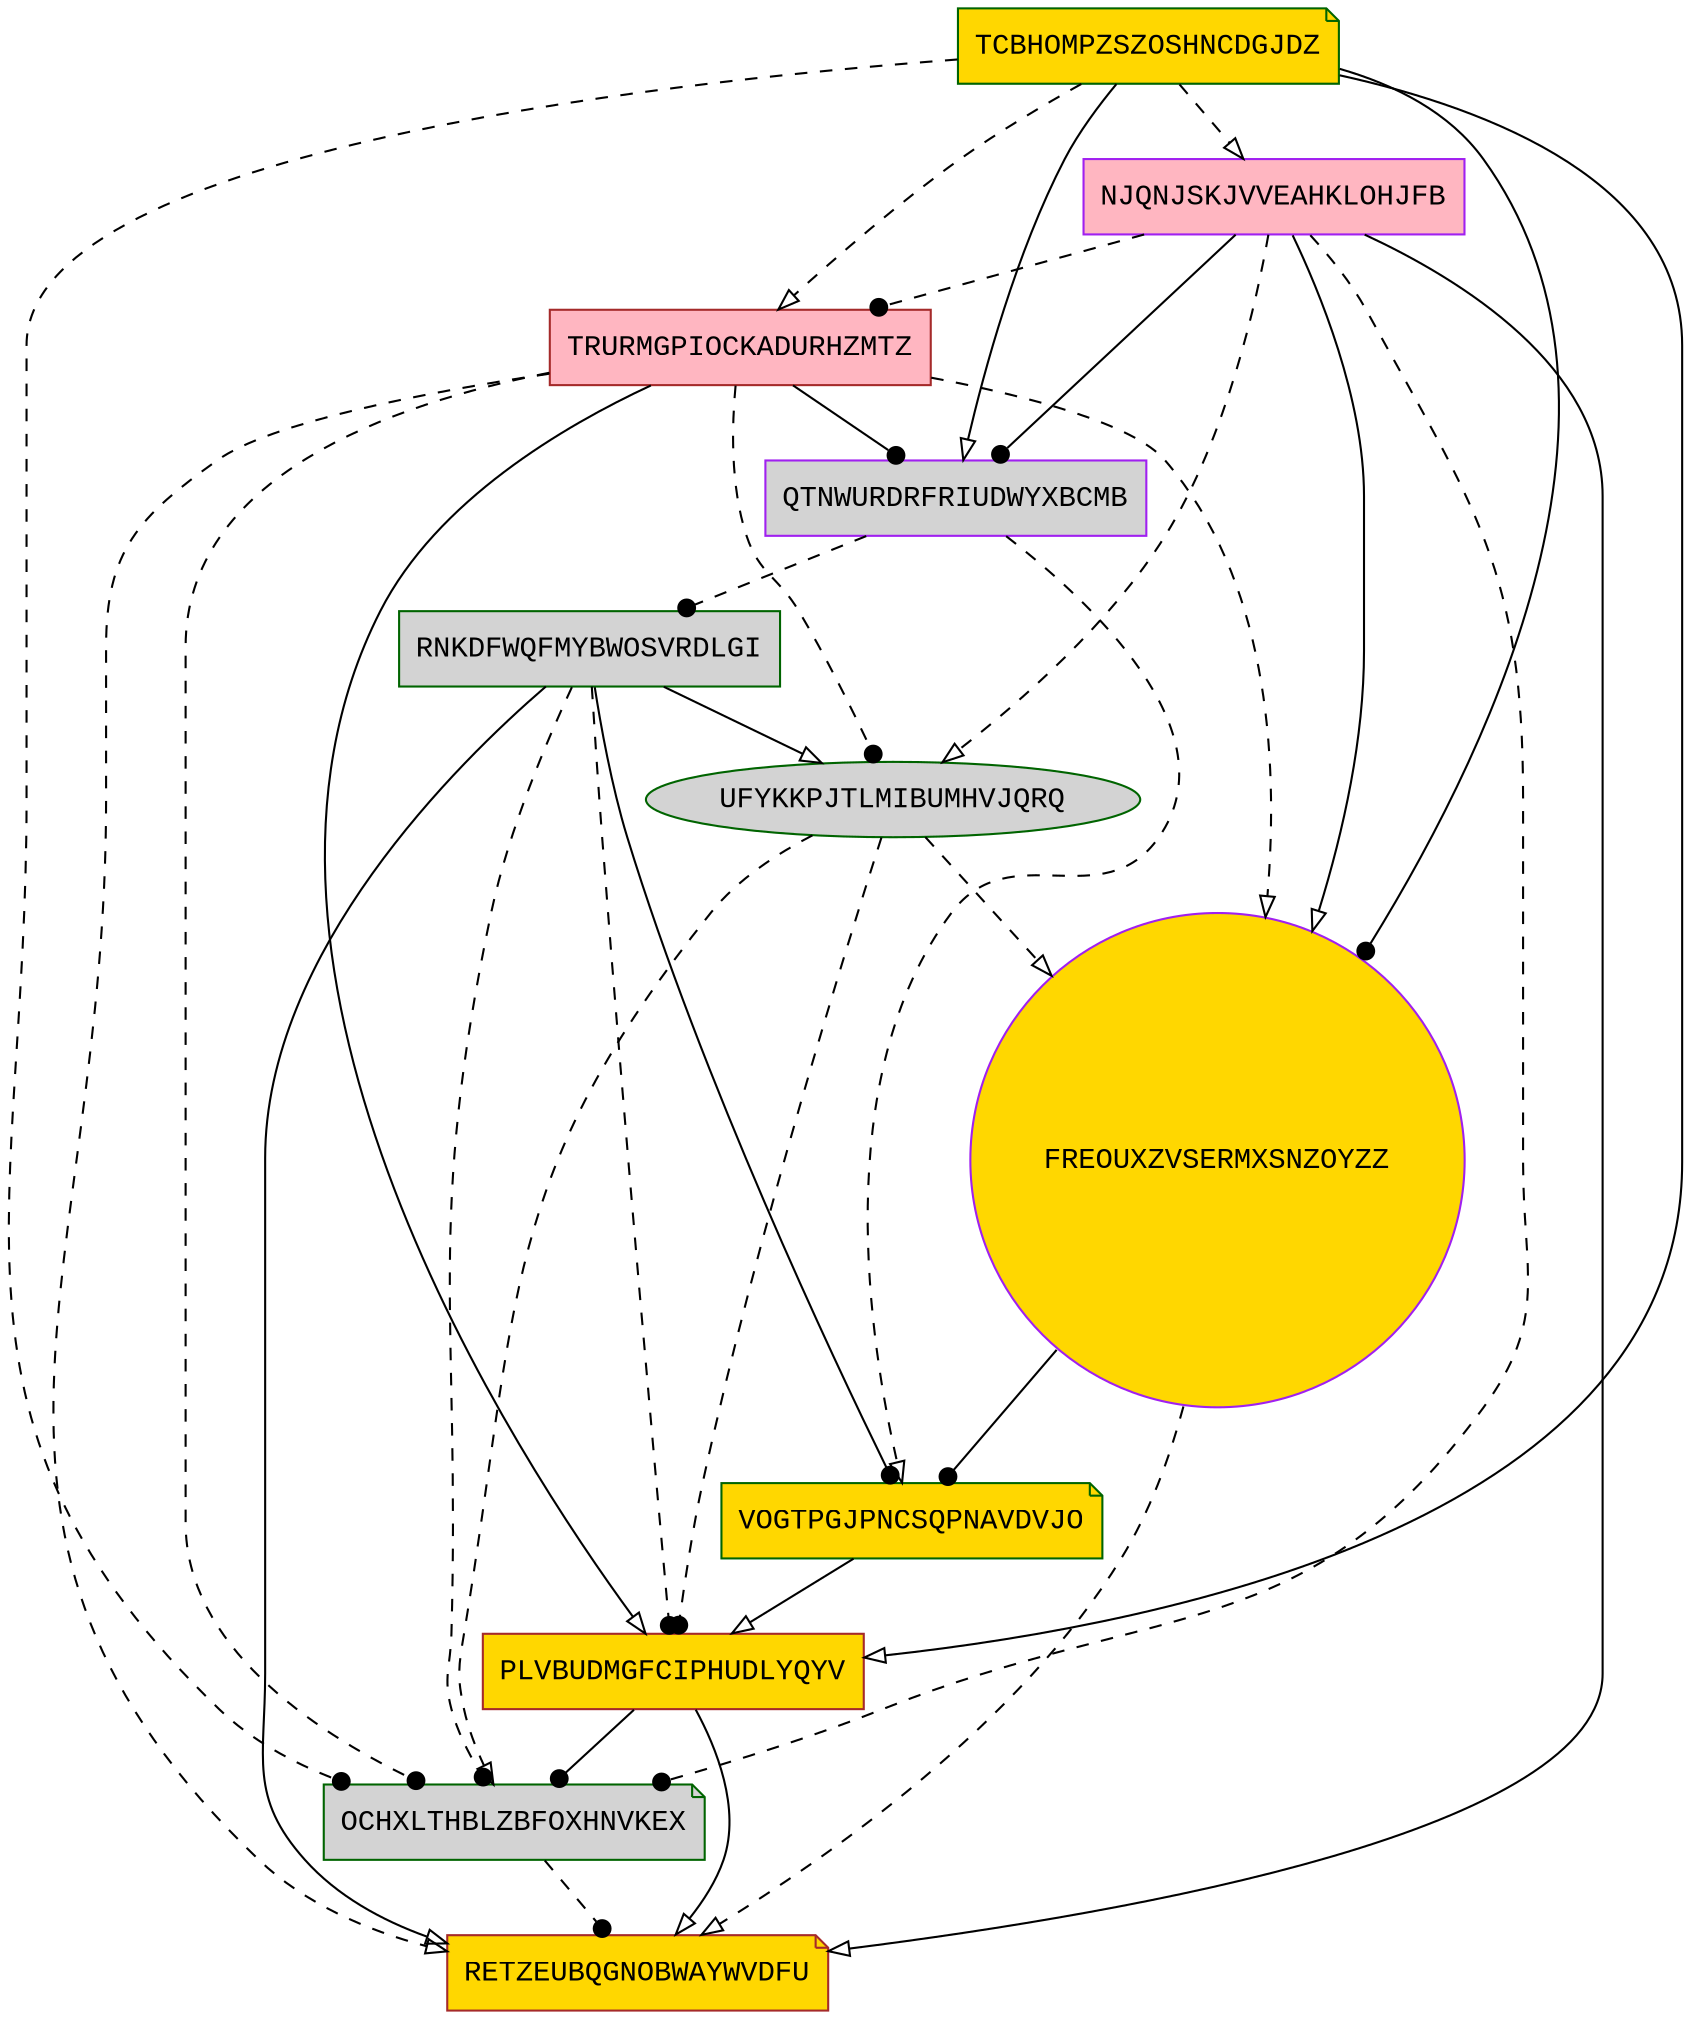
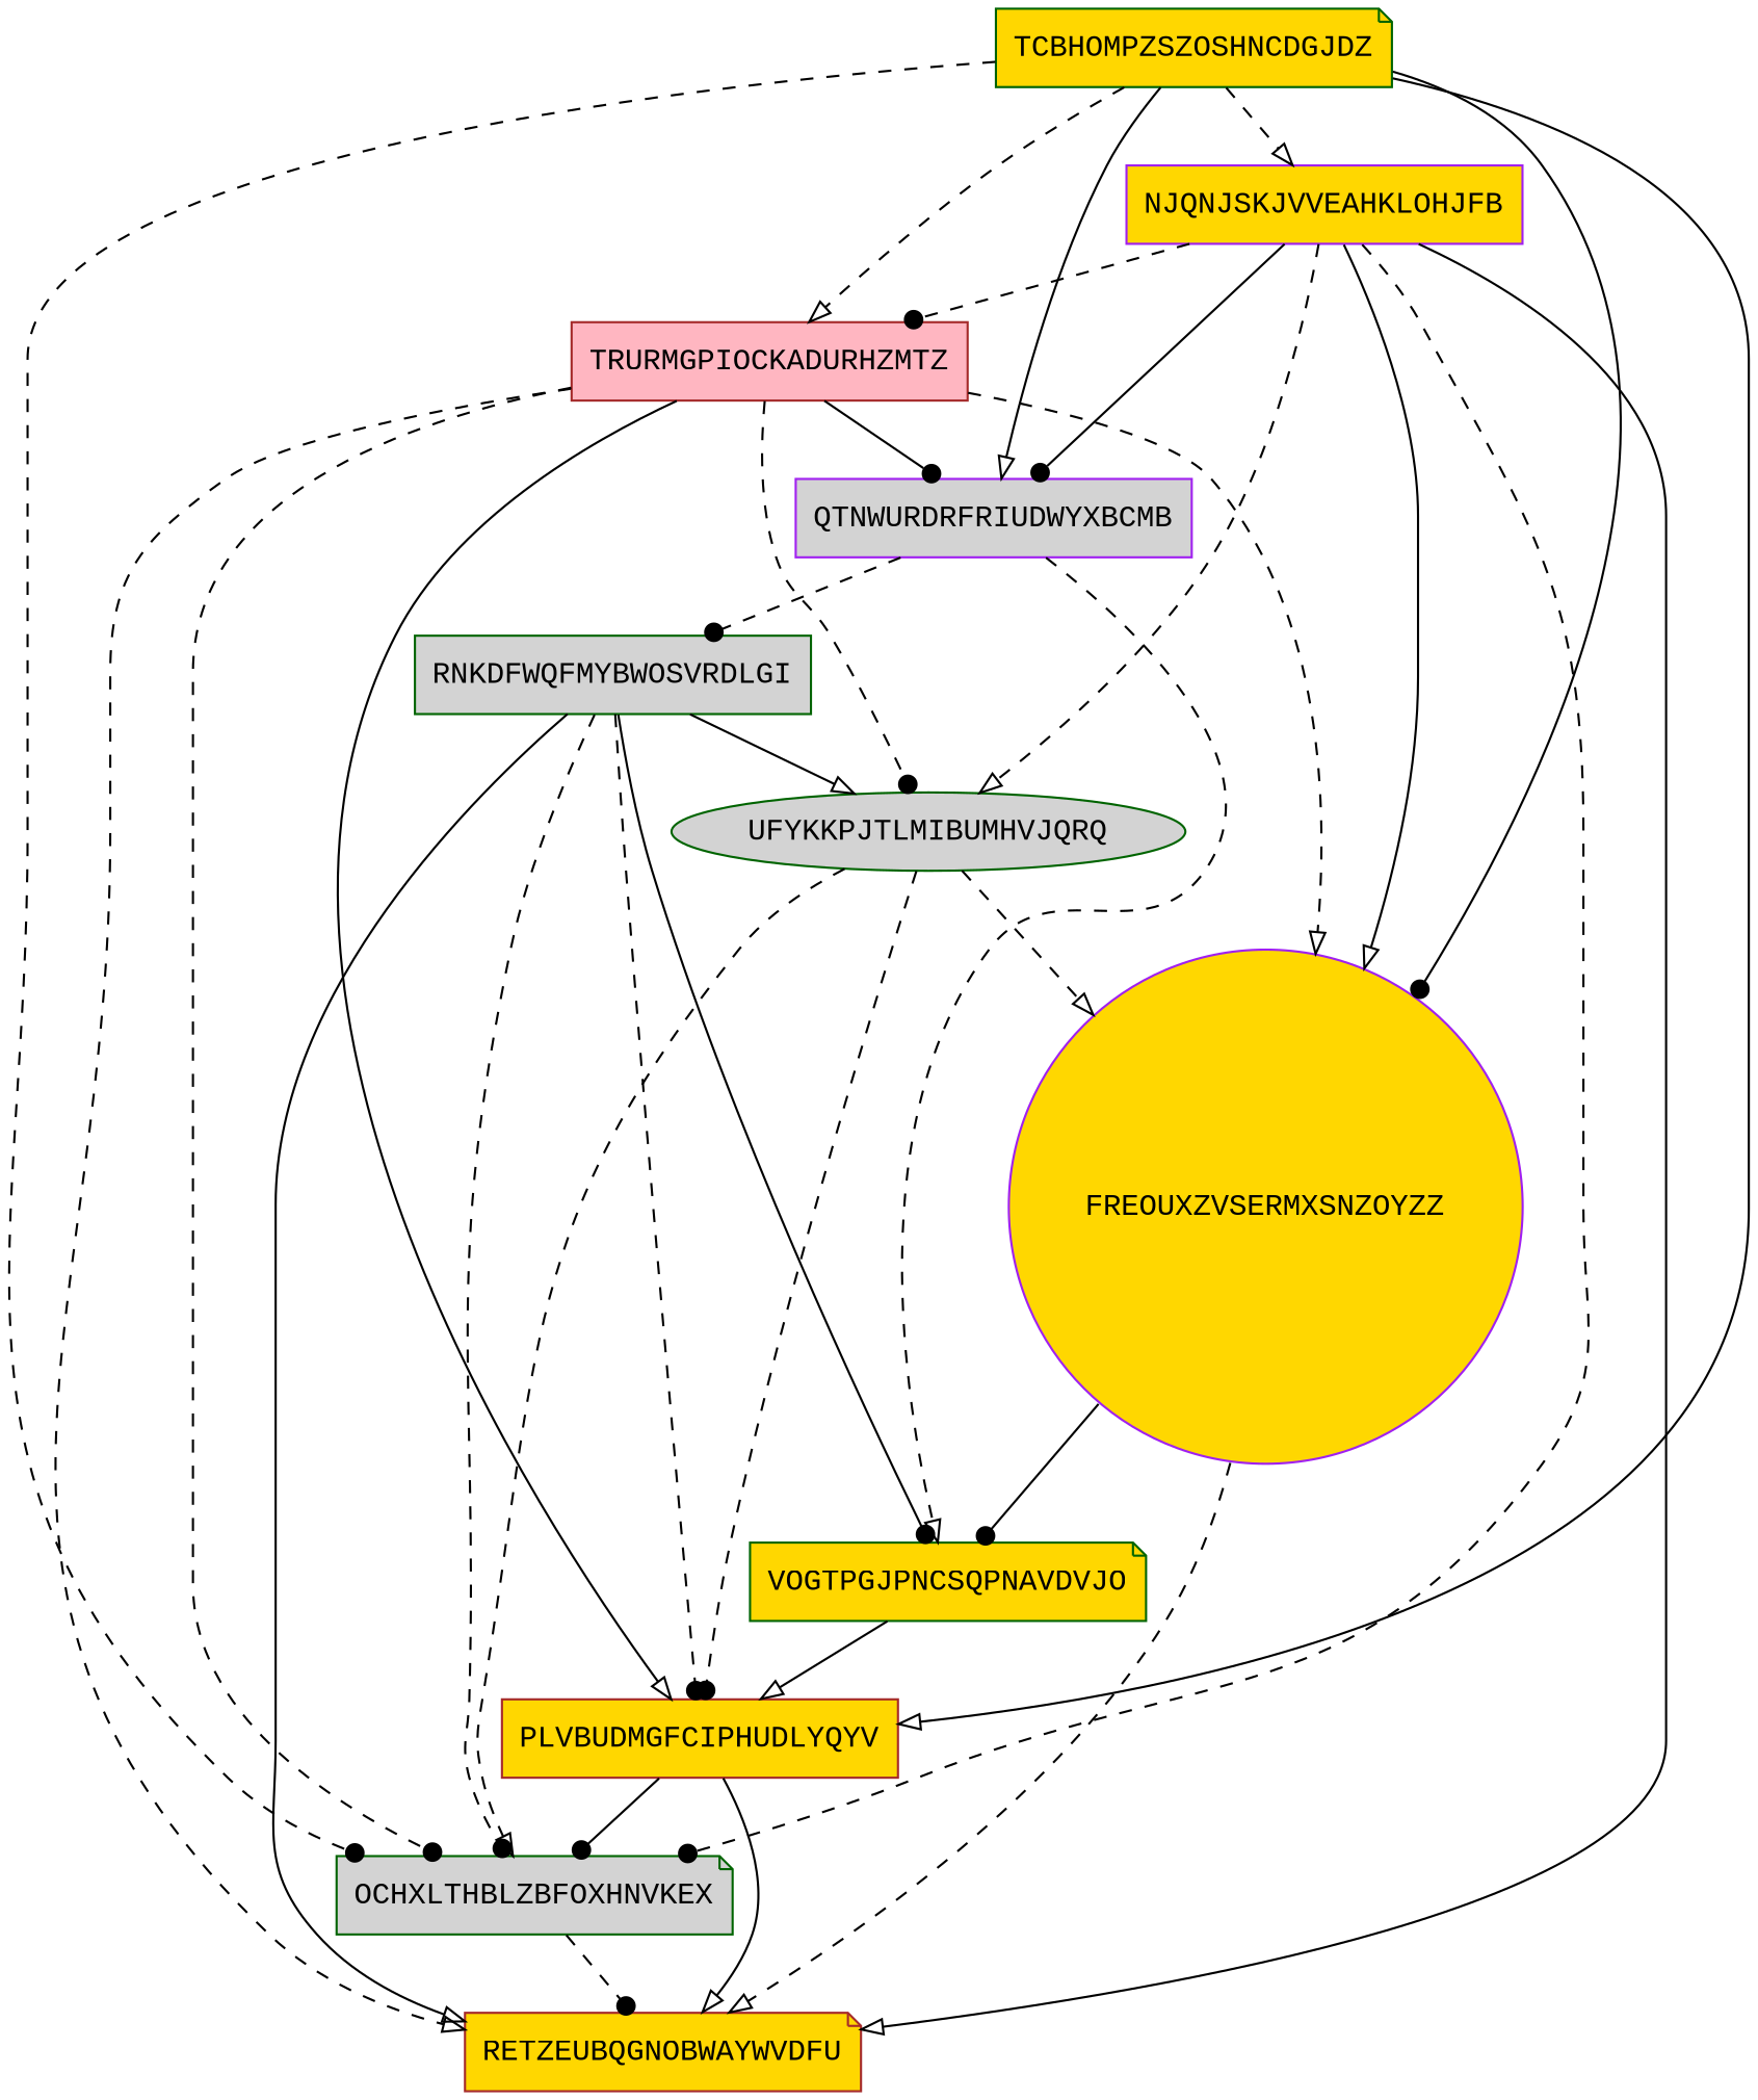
  digraph {
    fontname="Liberation Mono"
    node [Processor=1 Weight=20 color=darkgreen fillcolor=gold fontname="Liberation Mono" shape=box style=filled]
    edge [Weight=17 arrowhead=onormal fontname="Liberation Mono" style=dashed]
    TCBHOMPZSZOSHNCDGJDZ [Start=0 Weight=17 shape=note]
-   NJQNJSKJVVEAHKLOHJFB [Start=17 color=purple fillcolor=lightpink]
+   NJQNJSKJVVEAHKLOHJFB [Start=17 color=purple]
    TRURMGPIOCKADURHZMTZ [Start=37 Weight=17 color=brown fillcolor=lightpink]
    QTNWURDRFRIUDWYXBCMB [Start=54 Weight=14 color=purple fillcolor=lightgrey]
    FREOUXZVSERMXSNZOYZZ [Start=92 color=purple shape=circle]
    PLVBUDMGFCIPHUDLYQYV [Start=130 Weight=13 color=brown]
    OCHXLTHBLZBFOXHNVKEX [Start=143 Weight=14 fillcolor=lightgrey shape=note]
    UFYKKPJTLMIBUMHVJQRQ [Start=80 Weight=12 fillcolor=lightgrey shape=ellipse]
    RETZEUBQGNOBWAYWVDFU [Start=157 color=brown shape=note]
    RNKDFWQFMYBWOSVRDLGI [Start=68 Weight=12 fillcolor=lightgrey]
    VOGTPGJPNCSQPNAVDVJO [Start=112 Weight=18 shape=note]
    TCBHOMPZSZOSHNCDGJDZ -> NJQNJSKJVVEAHKLOHJFB
    TCBHOMPZSZOSHNCDGJDZ -> TRURMGPIOCKADURHZMTZ [Weight=14]
    TCBHOMPZSZOSHNCDGJDZ -> QTNWURDRFRIUDWYXBCMB [Weight=20 style=solid]
    TCBHOMPZSZOSHNCDGJDZ -> FREOUXZVSERMXSNZOYZZ [Weight=16 arrowhead=dot style=solid]
    TCBHOMPZSZOSHNCDGJDZ -> PLVBUDMGFCIPHUDLYQYV [Weight=16 style=solid]
    TCBHOMPZSZOSHNCDGJDZ -> OCHXLTHBLZBFOXHNVKEX [Weight=15 arrowhead=dot]
    NJQNJSKJVVEAHKLOHJFB -> TRURMGPIOCKADURHZMTZ [arrowhead=dot]
    NJQNJSKJVVEAHKLOHJFB -> QTNWURDRFRIUDWYXBCMB [Weight=11 arrowhead=dot style=solid]
    NJQNJSKJVVEAHKLOHJFB -> FREOUXZVSERMXSNZOYZZ [Weight=18 style=solid]
    NJQNJSKJVVEAHKLOHJFB -> OCHXLTHBLZBFOXHNVKEX [arrowhead=dot]
    NJQNJSKJVVEAHKLOHJFB -> UFYKKPJTLMIBUMHVJQRQ [Weight=15]
    NJQNJSKJVVEAHKLOHJFB -> RETZEUBQGNOBWAYWVDFU [Weight=15 style=solid]
    TRURMGPIOCKADURHZMTZ -> QTNWURDRFRIUDWYXBCMB [Weight=14 arrowhead=dot style=solid]
    TRURMGPIOCKADURHZMTZ -> FREOUXZVSERMXSNZOYZZ
    TRURMGPIOCKADURHZMTZ -> PLVBUDMGFCIPHUDLYQYV [Weight=14 style=solid]
    TRURMGPIOCKADURHZMTZ -> OCHXLTHBLZBFOXHNVKEX [Weight=20 arrowhead=dot]
    TRURMGPIOCKADURHZMTZ -> UFYKKPJTLMIBUMHVJQRQ [Weight=16 arrowhead=dot]
    TRURMGPIOCKADURHZMTZ -> RETZEUBQGNOBWAYWVDFU [Weight=13]
    QTNWURDRFRIUDWYXBCMB -> RNKDFWQFMYBWOSVRDLGI [Weight=11 arrowhead=dot]
    QTNWURDRFRIUDWYXBCMB -> VOGTPGJPNCSQPNAVDVJO [Weight=19]
    FREOUXZVSERMXSNZOYZZ -> RETZEUBQGNOBWAYWVDFU [Weight=16]
    FREOUXZVSERMXSNZOYZZ -> VOGTPGJPNCSQPNAVDVJO [arrowhead=dot style=solid]
    PLVBUDMGFCIPHUDLYQYV -> OCHXLTHBLZBFOXHNVKEX [arrowhead=dot style=solid]
    PLVBUDMGFCIPHUDLYQYV -> RETZEUBQGNOBWAYWVDFU [Weight=18 style=solid]
    OCHXLTHBLZBFOXHNVKEX -> RETZEUBQGNOBWAYWVDFU [Weight=19 arrowhead=dot]
    UFYKKPJTLMIBUMHVJQRQ -> FREOUXZVSERMXSNZOYZZ [Weight=13]
    UFYKKPJTLMIBUMHVJQRQ -> PLVBUDMGFCIPHUDLYQYV [Weight=19 arrowhead=dot]
    UFYKKPJTLMIBUMHVJQRQ -> OCHXLTHBLZBFOXHNVKEX [Weight=18]
    RNKDFWQFMYBWOSVRDLGI -> PLVBUDMGFCIPHUDLYQYV [Weight=19 arrowhead=dot]
    RNKDFWQFMYBWOSVRDLGI -> OCHXLTHBLZBFOXHNVKEX [Weight=13 arrowhead=dot]
    RNKDFWQFMYBWOSVRDLGI -> UFYKKPJTLMIBUMHVJQRQ [Weight=12 style=solid]
    RNKDFWQFMYBWOSVRDLGI -> RETZEUBQGNOBWAYWVDFU [Weight=12 style=solid]
    RNKDFWQFMYBWOSVRDLGI -> VOGTPGJPNCSQPNAVDVJO [Weight=10 arrowhead=dot style=solid]
    VOGTPGJPNCSQPNAVDVJO -> PLVBUDMGFCIPHUDLYQYV [Weight=13 style=solid]
  }
